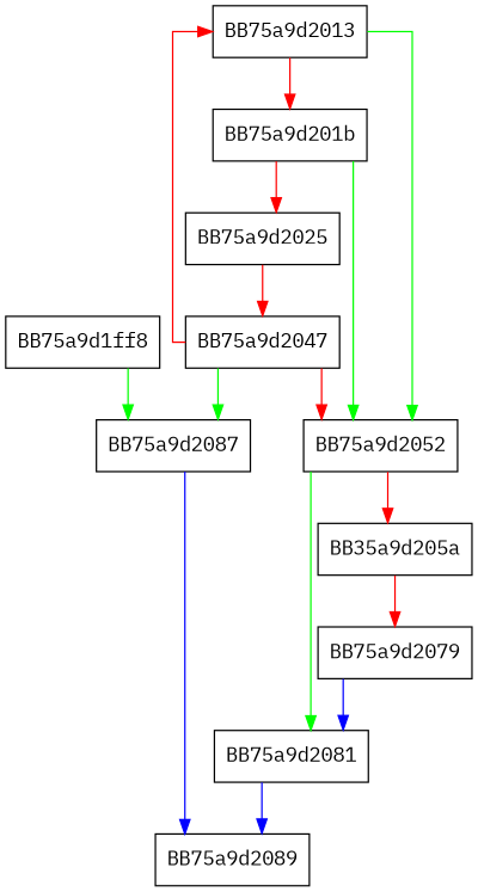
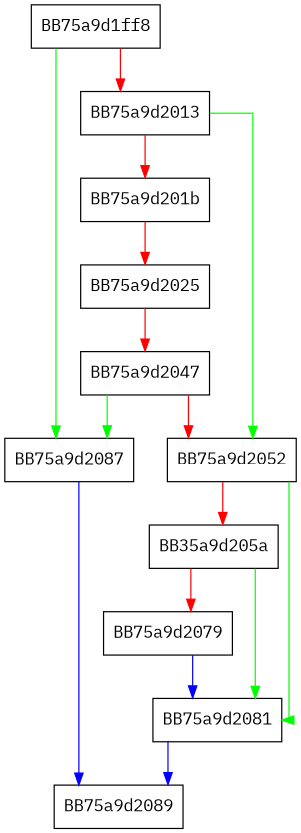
  digraph {
    fontname="IBM Plex Mono"
    splines=ortho
    node [fontname="IBM Plex Mono" shape=box]
    edge [color=red fontname="IBM Plex Mono"]
    BB75a9d1ff8
    BB75a9d2087
    BB75a9d2013
    BB75a9d2089
    BB75a9d2052
    BB75a9d201b
    BB75a9d2081
    n8 [label=BB35a9d205a]
    BB75a9d2025
    BB75a9d2079
    BB75a9d2047
    BB75a9d1ff8 -> BB75a9d2087 [color=green]
-   BB75a9d2047 -> BB75a9d2013
+   BB75a9d1ff8 -> BB75a9d2013
    BB75a9d2087 -> BB75a9d2089 [color=blue]
    BB75a9d2013 -> BB75a9d2052 [color=green]
    BB75a9d2013 -> BB75a9d201b
    BB75a9d2052 -> BB75a9d2081 [color=green]
    BB75a9d2052 -> n8
-   BB75a9d201b -> BB75a9d2052 [color=green]
    BB75a9d201b -> BB75a9d2025
    BB75a9d2081 -> BB75a9d2089 [color=blue]
+   n8 -> BB75a9d2081 [color=green]
    n8 -> BB75a9d2079
    BB75a9d2025 -> BB75a9d2047
    BB75a9d2079 -> BB75a9d2081 [color=blue]
    BB75a9d2047 -> BB75a9d2087 [color=green]
    BB75a9d2047 -> BB75a9d2052
  }
